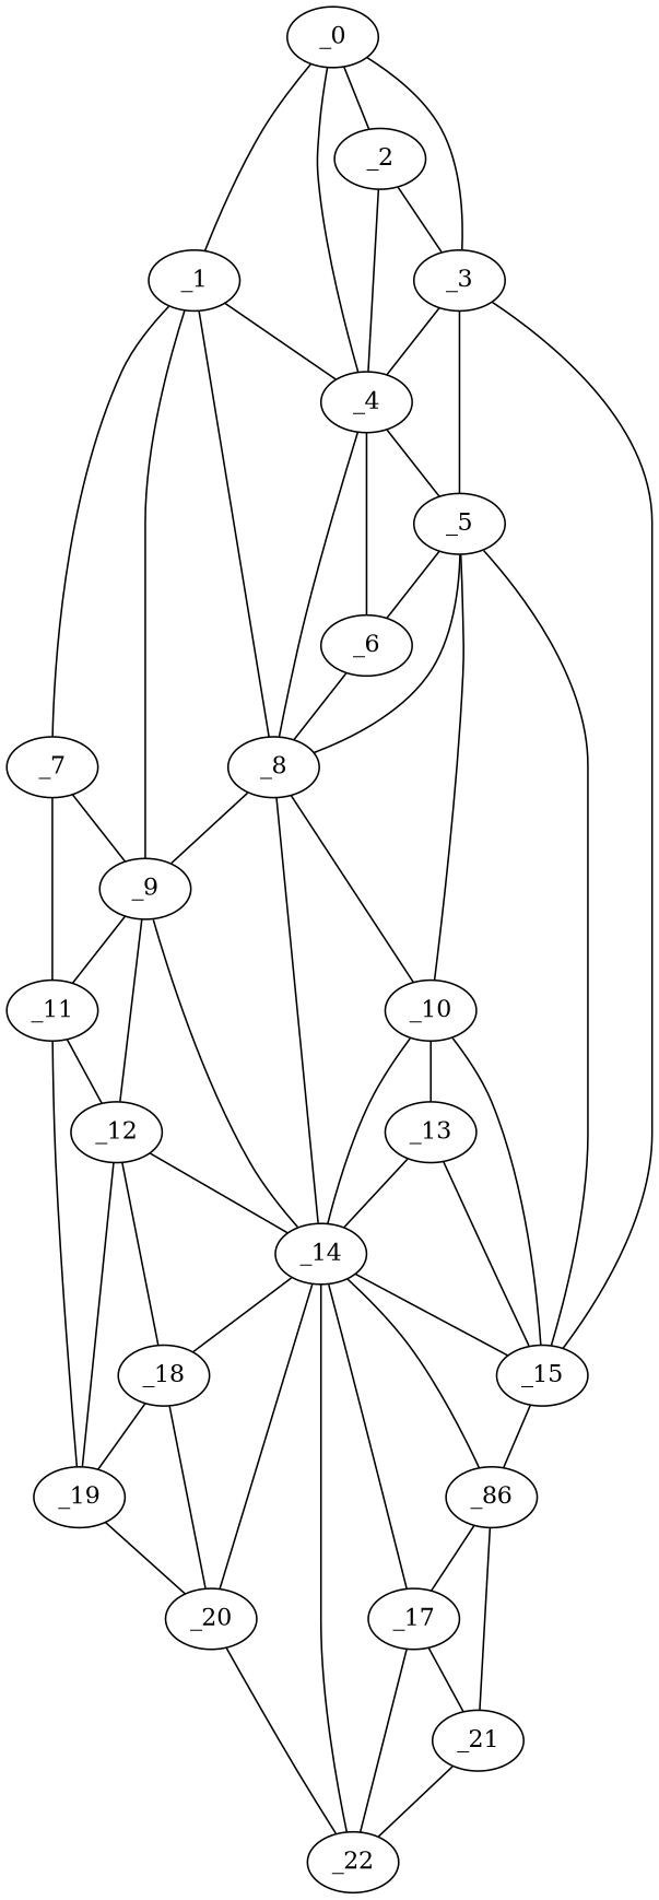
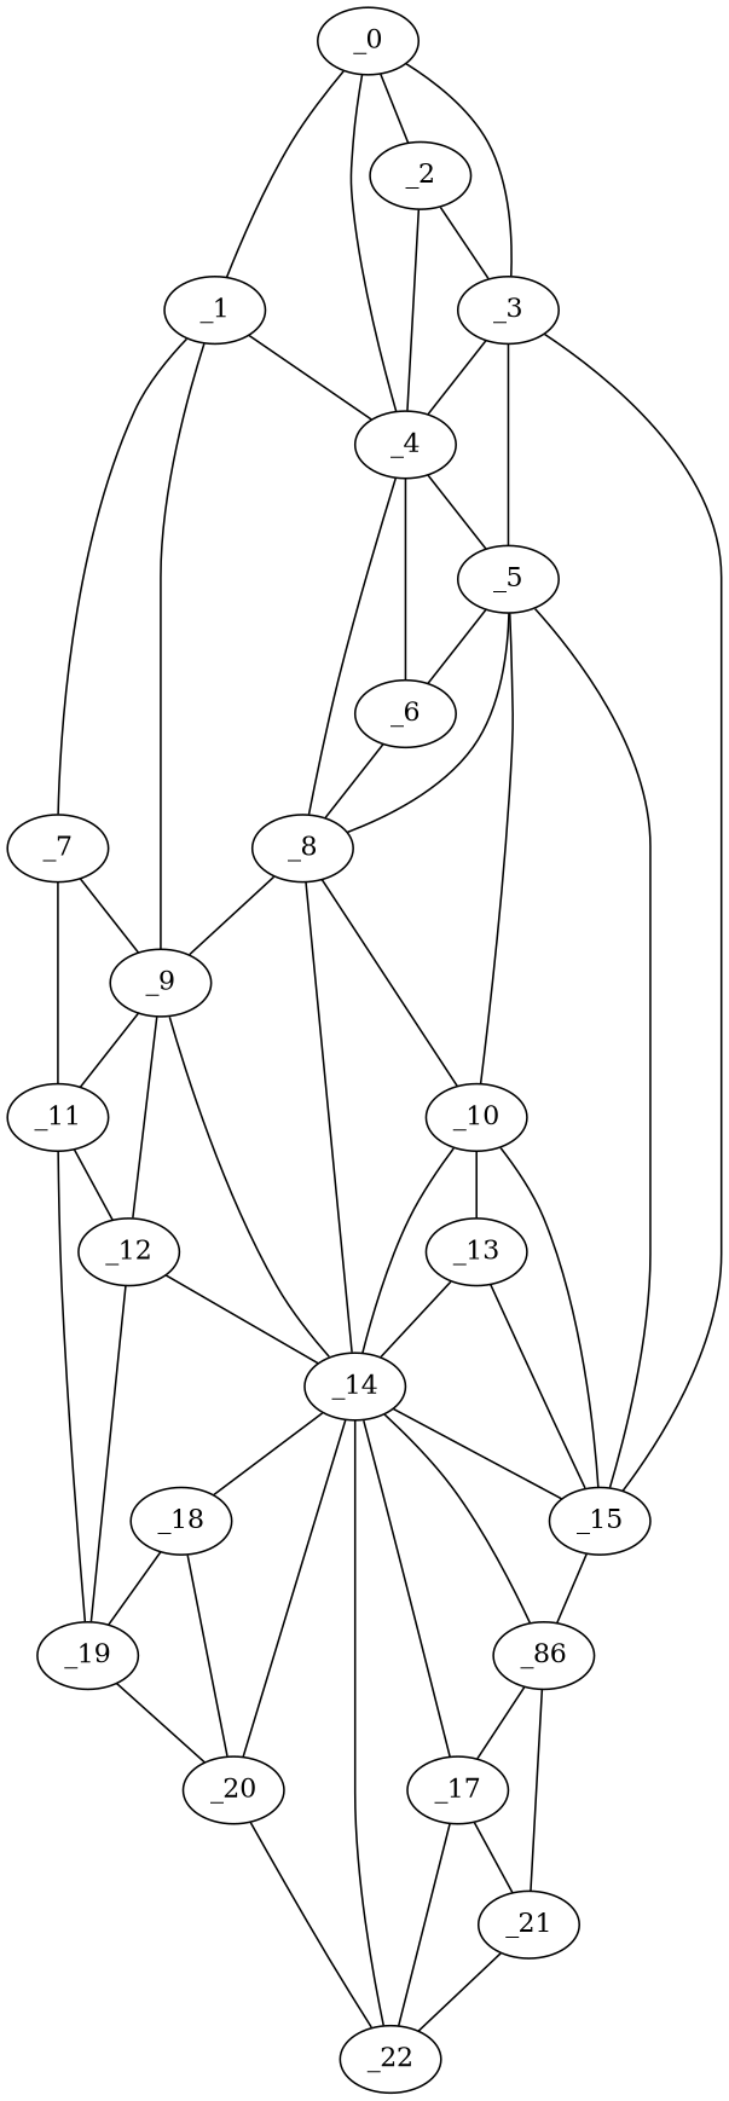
  graph {
    node [y=13]
    edge [valence=2]
    _0 [x=12 y=30]
    _1 [x=16 y=75]
    _2 [x=18 y=26]
    _3 [x=24]
    _4 [x=33 y=25]
    _7 [x=53 y=101]
    _8 [x=57 y=23]
    _9 [x=59 y=97]
    _5 [x=41]
    _15 [x=91 y=12]
    _6 [x=44 y=17]
    _11 [x=74 y=108]
    _10 [x=73 y=22]
    _14 [x=90 y=37]
    _12 [x=75 y=100]
    n16 [label=_86 x=106 y=14]
    _19 [x=117 y=90]
    _13 [x=85 y=17]
    _18 [x=115 y=86]
    _17 [x=113 y=27]
    _20 [x=119 y=76]
    _22 [x=123 y=40]
    _21 [x=121 y=34]
    _0 -- _1 [valence=1]
    _0 -- _2
    _0 -- _3 [valence=1]
    _0 -- _4 [valence=1]
    _1 -- _4
    _1 -- _7 [valence=1]
-   _1 -- _8
    _1 -- _9
    _2 -- _3 [valence=1]
    _2 -- _4
    _3 -- _4
    _3 -- _5
    _3 -- _15 [valence=1]
    _4 -- _8 [valence=1]
    _4 -- _5 [valence=1]
    _4 -- _6
    _7 -- _9
    _7 -- _11 [valence=1]
    _8 -- _9
    _8 -- _10
    _8 -- _14
    _9 -- _11
    _9 -- _14
    _9 -- _12
    _5 -- _8
    _5 -- _15
    _5 -- _6 [valence=1]
    _5 -- _10
    _15 -- n16 [valence=1]
    _6 -- _8
    _11 -- _12
    _11 -- _19 [valence=1]
    _10 -- _15 [valence=1]
    _10 -- _14
    _10 -- _13
    _14 -- _15 [valence=1]
    _14 -- n16
    _14 -- _18 [valence=1]
    _14 -- _17 [valence=1]
    _14 -- _20
    _14 -- _22 [valence=1]
    _12 -- _14
    _12 -- _19 [valence=1]
-   _12 -- _18
    n16 -- _17 [valence=1]
    n16 -- _21 [valence=1]
    _19 -- _20
    _13 -- _15
    _13 -- _14 [valence=1]
    _18 -- _19 [valence=1]
    _18 -- _20
    _17 -- _22
    _17 -- _21
    _20 -- _22
    _21 -- _22 [valence=1]
  }
